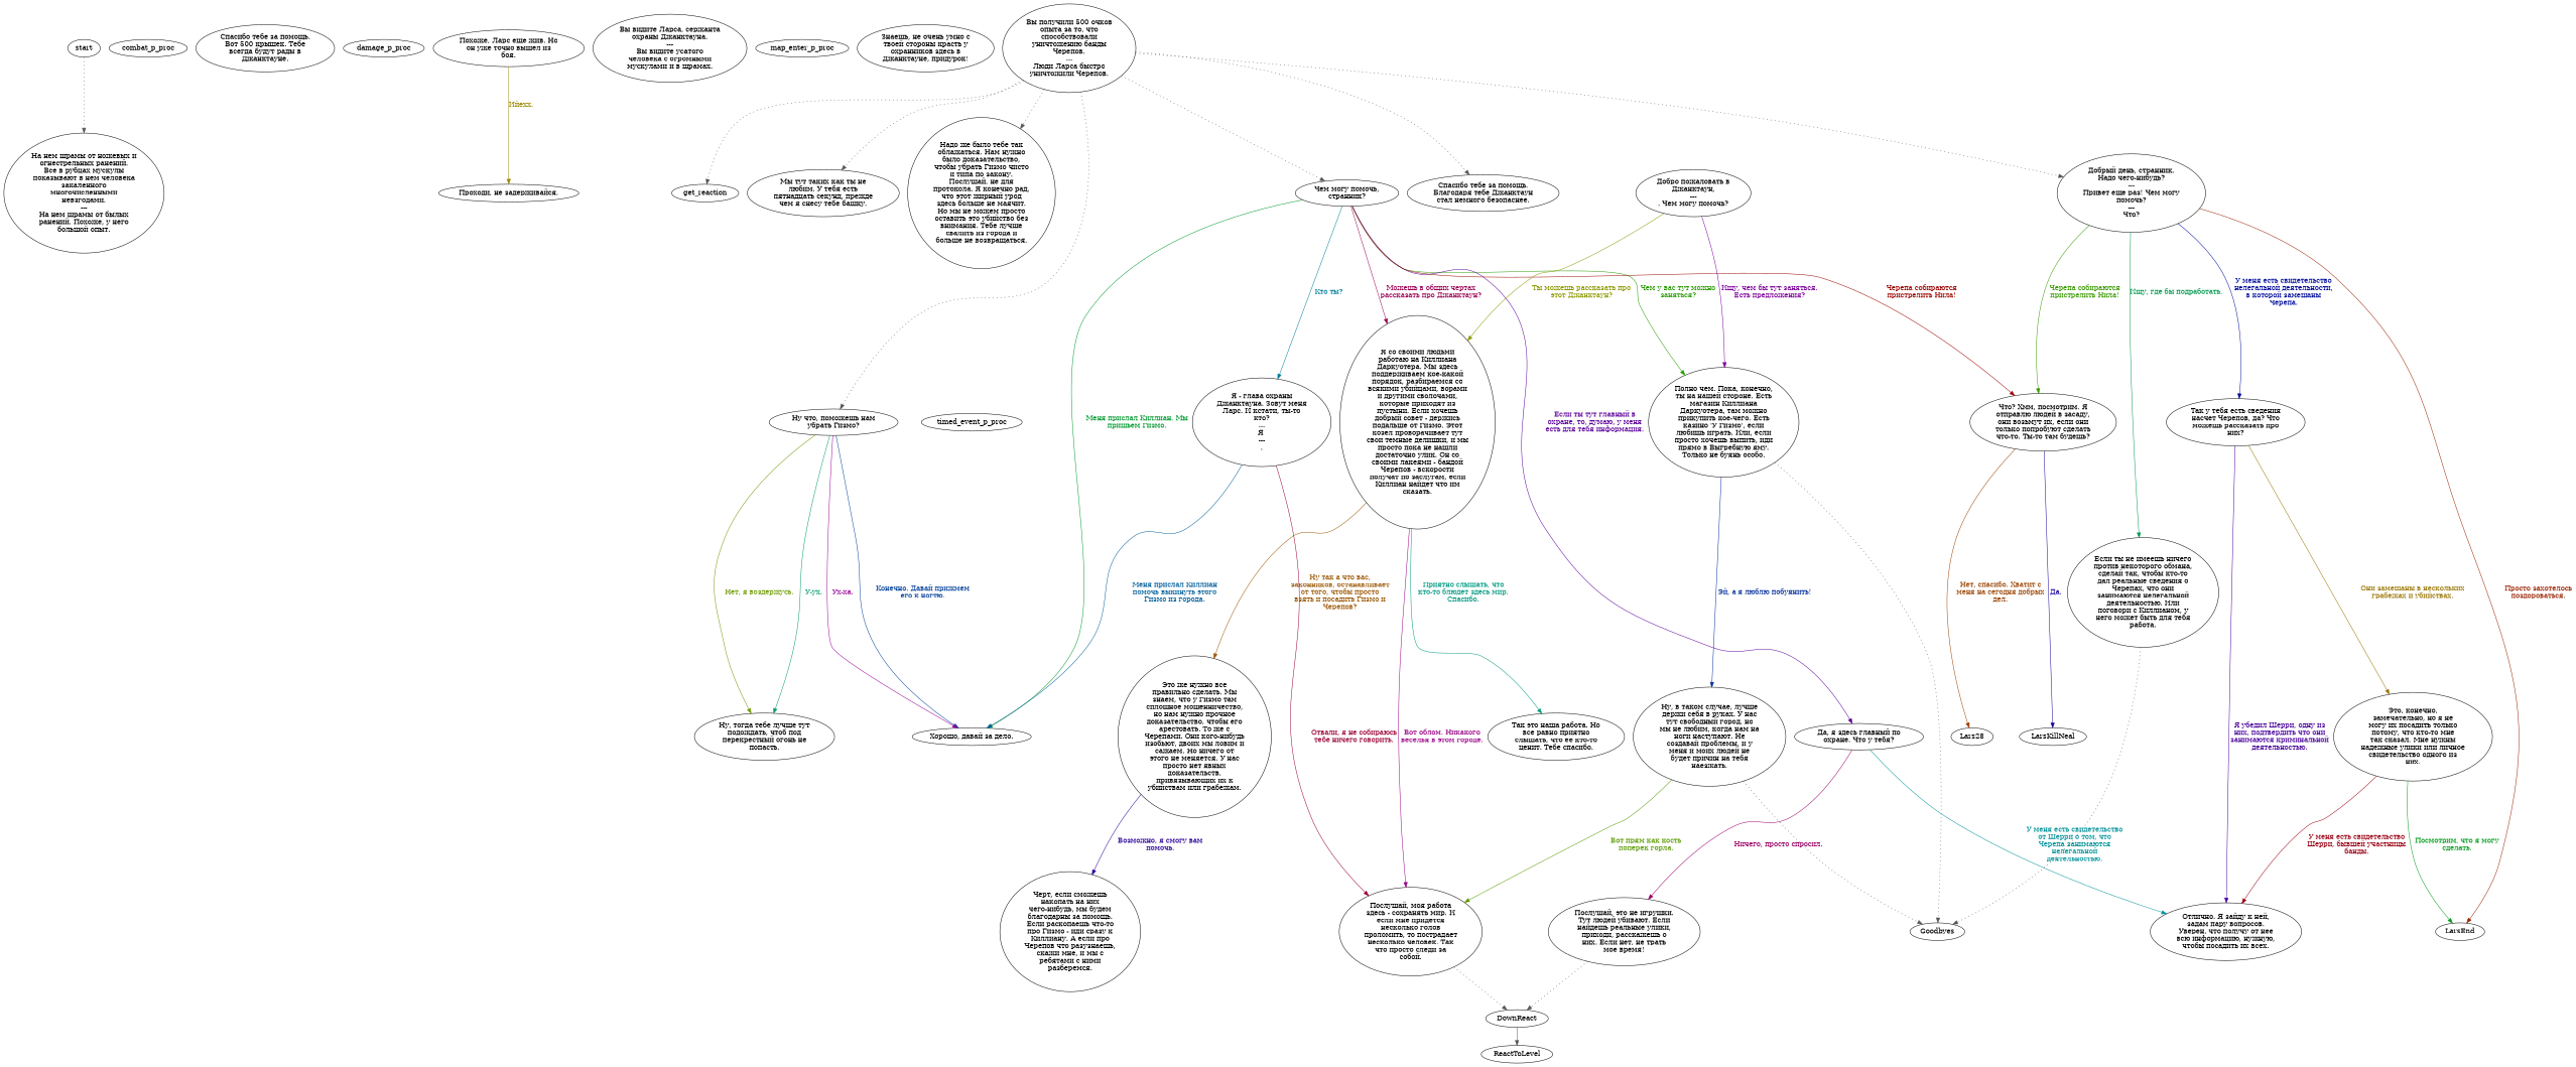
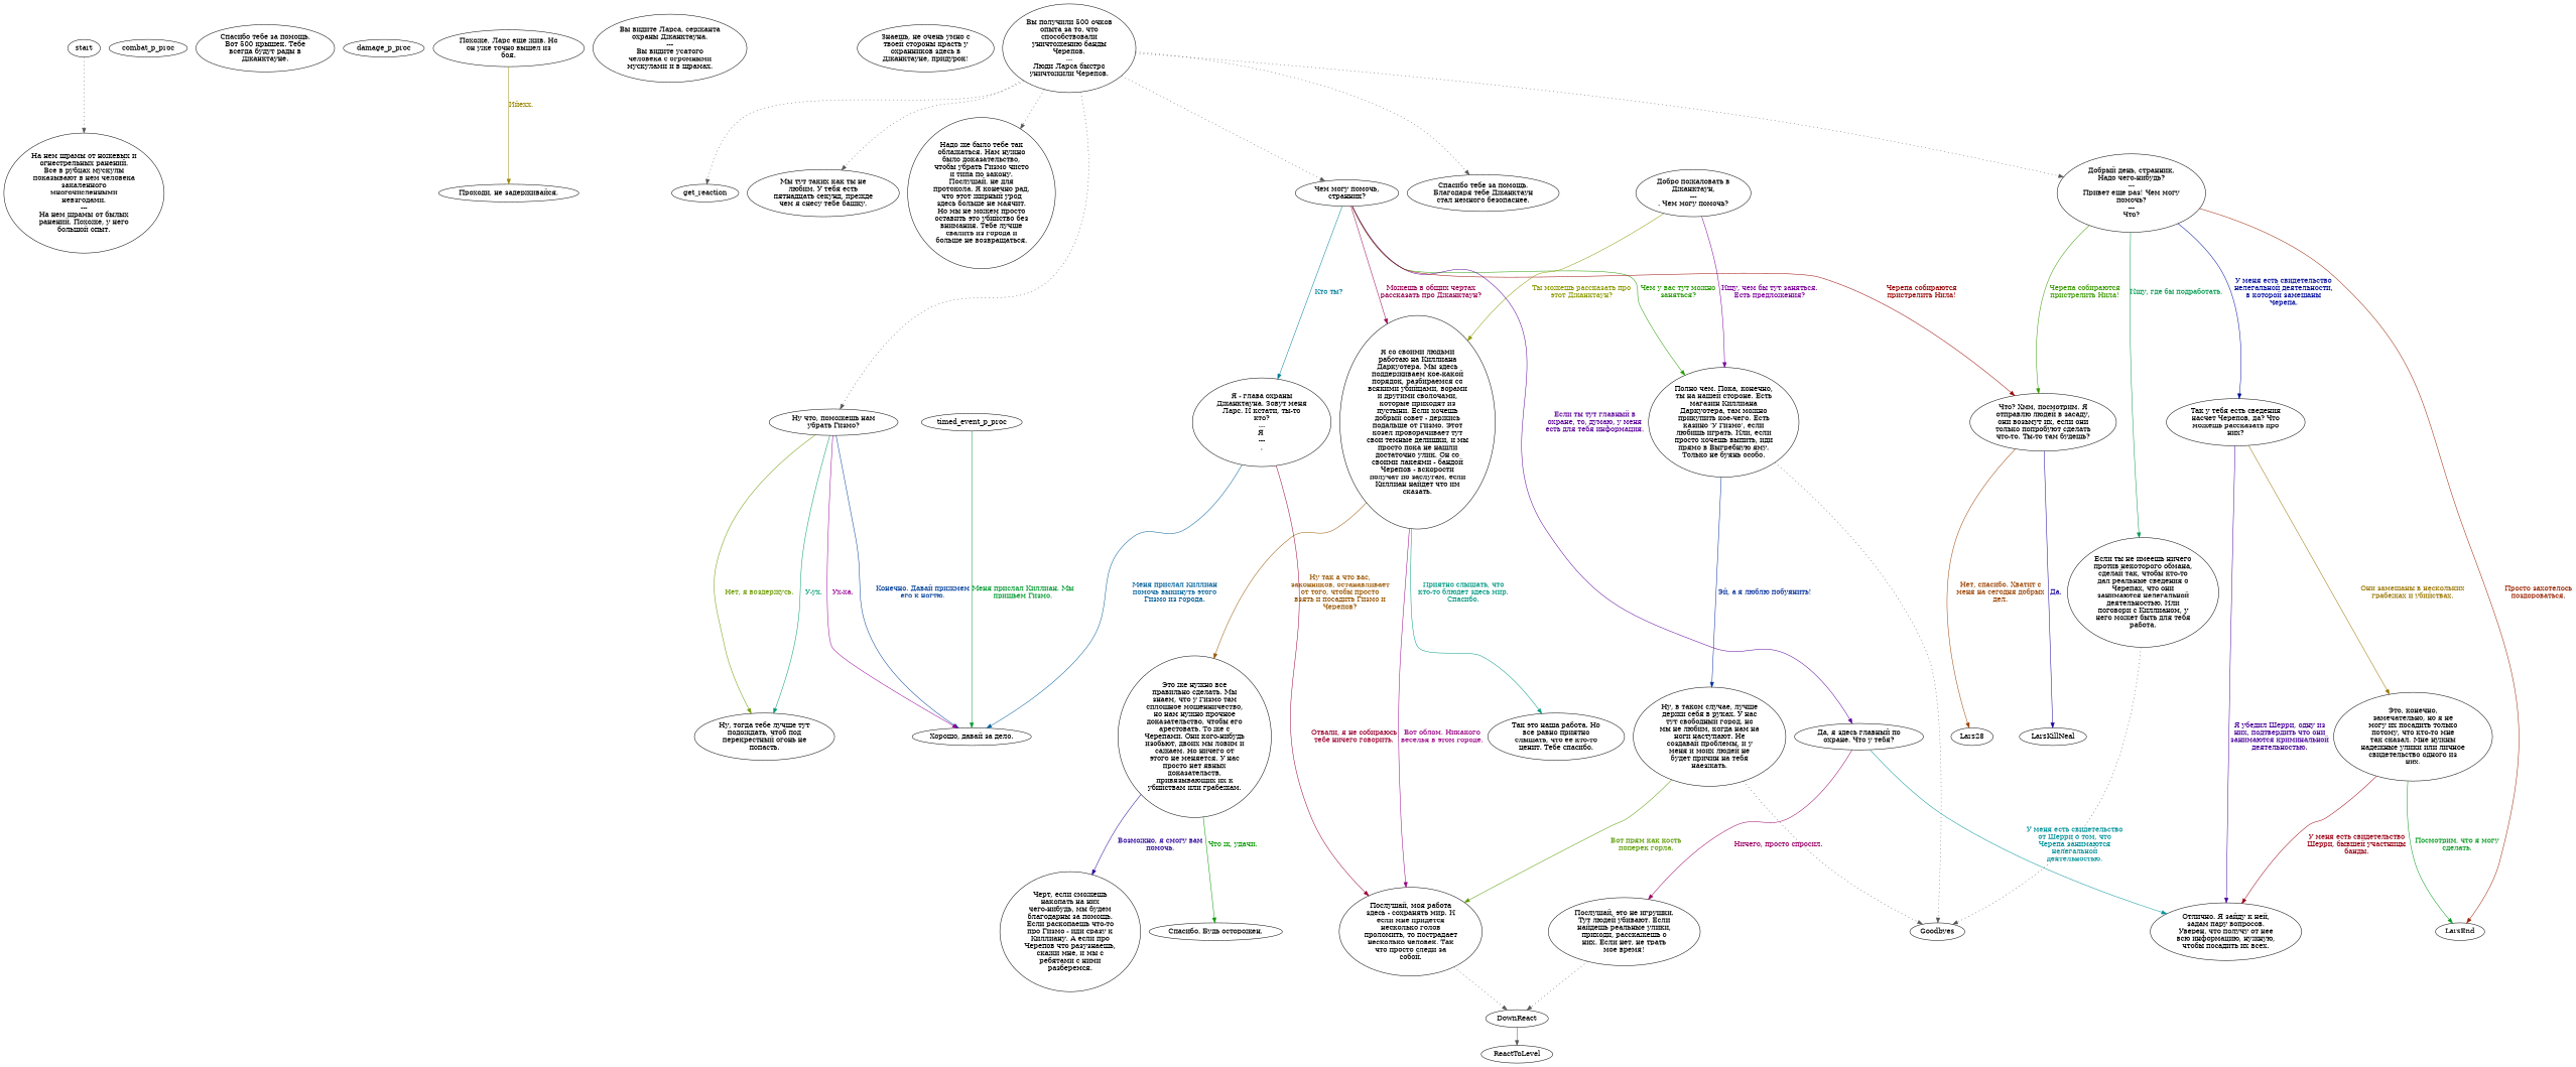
  digraph {
    node [color="#000000" fillcolor="#FFFFFF" style=filled]
    edge [color="#555555"]
    n1 [label="На нем шрамы от ножевых и\nогнестрельных ранений.\nВсе в рубцах мускулы\nпоказывают в нем человека\nзакаленного\nмногочисленными\nневзгодами.\n---\nНа нем шрамы от былых\nранений. Похоже, у него\nбольшой опыт."]
    start
    combat_p_proc
    n4 [label="Спасибо тебе за помощь.\nВот 500 крышек. Тебе\nвсегда будут рады в\nДжанктауне."]
    damage_p_proc
    n6 [label="Похоже, Ларс еще жив. Но\nон уже точно вышел из\nбоя."]
    n7 [label="Проходи, не задерживайся."]
    n8 [label="Вы видите Ларса, сержанта\nохраны Джанктауна.\n---\nВы видите усатого\nчеловека с огромными\nмускулами и в шрамах."]
-   map_enter_p_proc
    n10 [label="Знаешь, не очень умно с\nтвоей стороны красть у\nохранников здесь в\nДжанктауне, придурок!"]
    n11 [label="Вы получили 500 очков\nопыта за то, что\nспособствовали\nуничтожению банды\nЧерепов.\n---\nЛюди Ларса быстро\nуничтожили Черепов."]
    get_reaction
    n13 [label="Мы тут таких как ты не\nлюбим. У тебя есть\nпятнадцать секунд, прежде\nчем я снесу тебе башку."]
    n14 [label="Надо же было тебе так\nоблажаться. Нам нужно\nбыло доказательство,\nчтобы убрать Гизмо чисто\nи типа по закону.\nПослушай, не для\nпротокола. Я конечно рад,\nчто этот жирный урод\nздесь больше не маячит.\nНо мы не можем просто\nоставить это убийство без\nвнимания. Тебе лучше\nсвалить из города и\nбольше не возвращаться."]
    n15 [label="Ну что, поможешь нам\nубрать Гизмо?"]
    n16 [label="Чем могу помочь,\nстранник?"]
    n17 [label="Спасибо тебе за помощь.\nБлагодаря тебе Джанктаун\nстал немного безопаснее."]
    n18 [label="Добрый день, странник.\nНадо чего-нибудь?\n---\nПривет еще раз! Чем могу\nпомочь?\n---\nЧто?"]
    n19 [label="Хорошо, давай за дело."]
    n20 [label="Ну, тогда тебе лучше тут\nподождать, чтоб под\nперекрестный огонь не\nпопасть."]
    n21 [label="Полно чем. Пока, конечно,\nты на нашей стороне. Есть\nмагазин Киллиана\nДаркуотера, там можно\nприкупить кое-чего. Есть\nказино 'У Гизмо', если\nлюбишь играть. Или, если\nпросто хочешь выпить, иди\nпрямо в Выгребную яму.\nТолько не буянь особо."]
    n22 [label="Я со своими людьми\nработаю на Киллиана\nДаркуотера. Мы здесь\nподдерживаем кое-какой\nпорядок, разбираемся со\nвсякими убийцами, ворами\nи другими сволочами,\nкоторые приходят из\nпустыни. Если хочешь\nдобрый совет - держись\nподальше от Гизмо. Этот\nкозел проворачивает тут\nсвои темные делишки, и мы\nпросто пока не нашли\nдостаточно улик. Он со\nсвоими лакеями - бандой\nЧерепов - вскорости\nполучат по заслугам, если\nКиллиан найдет что им\nсказать."]
    n23 [label="Я - глава охраны\nДжанктауна. Зовут меня\nЛарс. И кстати, ты-то\nкто?\n---\nЯ \n---\n."]
    n24 [label="Да, я здесь главный по\nохране. Что у тебя?"]
    n25 [label="Что? Хмм, посмотрим. Я\nотправлю людей в засаду,\nони возьмут их, если они\nтолько попробуют сделать\nчто-то. Ты-то там будешь?"]
    n26 [label="Если ты не имеешь ничего\nпротив некоторого обмана,\nсделай так, чтобы кто-то\nдал реальные сведения о\nЧерепах, что они\nзанимаются нелегальной\nдеятельностью. Или\nпоговори с Киллианом, у\nнего может быть для тебя\nработа."]
    LarsEnd
    n28 [label="Так у тебя есть сведения\nнасчет Черепов, да? Что\nможешь рассказать про\nних?"]
    Goodbyes
    n30 [label="Ну, в таком случае, лучше\nдержи себя в руках. У нас\nтут свободный город, но\nмы не любим, когда нам на\nноги наступают. Не\nсоздавай проблемы, и у\nменя и моих людей не\nбудет причин на тебя\nнаезжать."]
    n31 [label="Послушай, моя работа\nздесь - сохранять мир. И\nесли мне придется\nнесколько голов\nпроломить, то пострадает\nнесколько человек. Так\nчто просто следи за\nсобой."]
    n32 [label="Так это наша работа. Но\nвсе равно приятно\nслышать, что ее кто-то\nценит. Тебе спасибо."]
    n33 [label="Это же нужно все\nправильно сделать. Мы\nзнаем, что у Гизмо там\nсплошное мошенничество,\nно нам нужно прочное\nдоказательство, чтобы его\nарестовать. То же с\nЧерепами. Они кого-нибудь\nизобьют, двоих мы ловим и\nсажаем. Но ничего от\nэтого не меняется. У нас\nпросто нет явных\nдоказательств,\nпривязывающих их к\nубийствам или грабежам."]
    n34 [label="Послушай, это не игрушки.\nТут людей убивают. Если\nнайдешь реальные улики,\nприходи, расскажешь о\nних. Если нет, не трать\nмое время!"]
    n35 [label="Отлично. Я зайду к ней,\nзадам пару вопросов.\nУверен, что получу от нее\nвсю информацию, нужную,\nчтобы посадить их всех."]
    n36 [label=Lars28]
    LarsKillNeal
    n38 [label="Это, конечно,\nзамечательно, но я не\nмогу их посадить только\nпотому, что кто-то мне\nтак сказал. Мне нужны\nнадежные улики или личное\nсвидетельство одного из\nних."]
    timed_event_p_proc
    DownReact
    n41 [label="Черт, если сможешь\nнакопать на них\nчего-нибудь, мы будем\nблагодарны за помощь.\nЕсли раскопаешь что-то\nпро Гизмо - иди сразу к\nКиллиану. А если про\nЧерепов что разузнаешь,\nскажи мне, и мы с\nребятами с ними\nразберемся."]
+   n42 [label="Спасибо. Будь осторожен."]
    ReactToLevel
    n44 [label="Добро пожаловать в\nДжанктаун,\n---\n. Чем могу помочь?"]
    start -> n1 [style=dotted]
    n6 -> n7 [color="#998800" fontcolor="#998800" label="Ийехх."]
    n11 -> get_reaction [style=dotted]
    n11 -> n13 [style=dotted]
    n11 -> n14 [style=dotted]
    n11 -> n15 [style=dotted]
    n11 -> n16 [style=dotted]
    n11 -> n17 [style=dotted]
    n11 -> n18 [style=dotted]
    n15 -> n19 [color="#003E99" fontcolor="#003E99" label="Конечно. Давай прижмем\nего к ногтю."]
    n15 -> n19 [color="#990098" fontcolor="#990098" label="Ух-ха."]
    n15 -> n20 [color="#6B9900" fontcolor="#6B9900" label="Нет, я воздержусь."]
    n15 -> n20 [color="#00996E" fontcolor="#00996E" label="У-ух."]
-   n16 -> n19 [color="#00992E" fontcolor="#00992E" label="Меня прислал Киллиан. Мы\nпришьем Гизмо."]
+   timed_event_p_proc -> n19 [color="#00992E" fontcolor="#00992E" label="Меня прислал Киллиан. Мы\nпришьем Гизмо."]
    n16 -> n21 [color="#249900" fontcolor="#249900" label="Чем у вас тут можно\nзаняться?"]
    n16 -> n22 [color="#990051" fontcolor="#990051" label="Можешь в общих чертах\nрассказать про Джанктаун?"]
    n16 -> n23 [color="#007E99" fontcolor="#007E99" label="Кто ты?"]
    n16 -> n24 [color="#5B0099" fontcolor="#5B0099" label="Если ты тут главный в\nохране, то, думаю, у меня\nесть для тебя информация."]
    n16 -> n25 [color="#990200" fontcolor="#990200" label="Черепа собираются\nпристрелить Нила!"]
    n18 -> n25 [color="#389900" fontcolor="#389900" label="Черепа собираются\nпристрелить Нила!"]
    n18 -> n26 [color="#00994E" fontcolor="#00994E" label="Ищу, где бы подработать."]
    n18 -> LarsEnd [color="#992100" fontcolor="#992100" label="Просто захотелось\nпоздороваться."]
    n18 -> n28 [color="#000B99" fontcolor="#000B99" label="У меня есть свидетельство\nнелегальной деятельности,\nв которой замешаны\nЧерепа."]
    n21 -> Goodbyes [style=dotted]
    n21 -> n30 [color="#002B99" fontcolor="#002B99" label="Эй, а я люблю побуянить!"]
    n22 -> n31 [color="#990084" fontcolor="#990084" label="Вот облом. Никакого\nвеселья в этом городе."]
    n22 -> n32 [color="#009981" fontcolor="#009981" label="Приятно слышать, что\nкто-то блюдет здесь мир.\nСпасибо."]
    n22 -> n33 [color="#995500" fontcolor="#995500" label="Ну так а что вас,\nзаконников, останавливает\nот того, чтобы просто\nвзять и посадить Гизмо и\nЧерепов?"]
    n23 -> n19 [color="#005E99" fontcolor="#005E99" label="Меня прислал Киллиан\nпомочь выкинуть этого\nГизмо из города."]
    n23 -> n31 [color="#990031" fontcolor="#990031" label="Отвали, я не собираюсь\nтебе ничего говорить."]
    n24 -> n34 [color="#990065" fontcolor="#990065" label="Ничего, просто спросил."]
    n24 -> n35 [color="#009199" fontcolor="#009199" label="У меня есть свидетельство\nот Шерри о том, что\nЧерепа занимаются\nнелегальной\nдеятельностью."]
    n25 -> n36 [color="#994100" fontcolor="#994100" label="Нет, спасибо. Хватит с\nменя на сегодня добрых\nдел."]
    n25 -> LarsKillNeal [color="#140099" fontcolor="#140099" label="Да."]
    n26 -> Goodbyes [style=dotted]
    n28 -> n35 [color="#470099" fontcolor="#470099" label="Я убедил Шерри, одну из\nних, подтвердить что они\nзанимаются криминальной\nдеятельностью."]
    n28 -> n38 [color="#997400" fontcolor="#997400" label="Они замешаны в нескольких\nграбежах и убийствах."]
    n30 -> Goodbyes [style=dotted]
    n30 -> n31 [color="#589900" fontcolor="#589900" label="Вот прям как кость\nпоперек горла."]
    n31 -> DownReact [style=dotted]
    n33 -> n41 [color="#280099" fontcolor="#280099" label="Возможно, я смогу вам\nпомочь."]
+   n33 -> n42 [color="#059900" fontcolor="#059900" label="Что ж, удачи."]
    n34 -> DownReact [style=dotted]
    n38 -> LarsEnd [color="#00991B" fontcolor="#00991B" label="Посмотрим, что я могу\nсделать."]
    n38 -> n35 [color="#990012" fontcolor="#990012" label="У меня есть свидетельство\nШерри, бывшей участницы\nбанды."]
    DownReact -> ReactToLevel [style=solid]
    n44 -> n21 [color="#7B0099" fontcolor="#7B0099" label="Ищу, чем бы тут заняться.\nЕсть предложения?"]
    n44 -> n22 [color="#8B9900" fontcolor="#8B9900" label="Ты можешь рассказать про\nэтот Джанктаун?"]
  }
